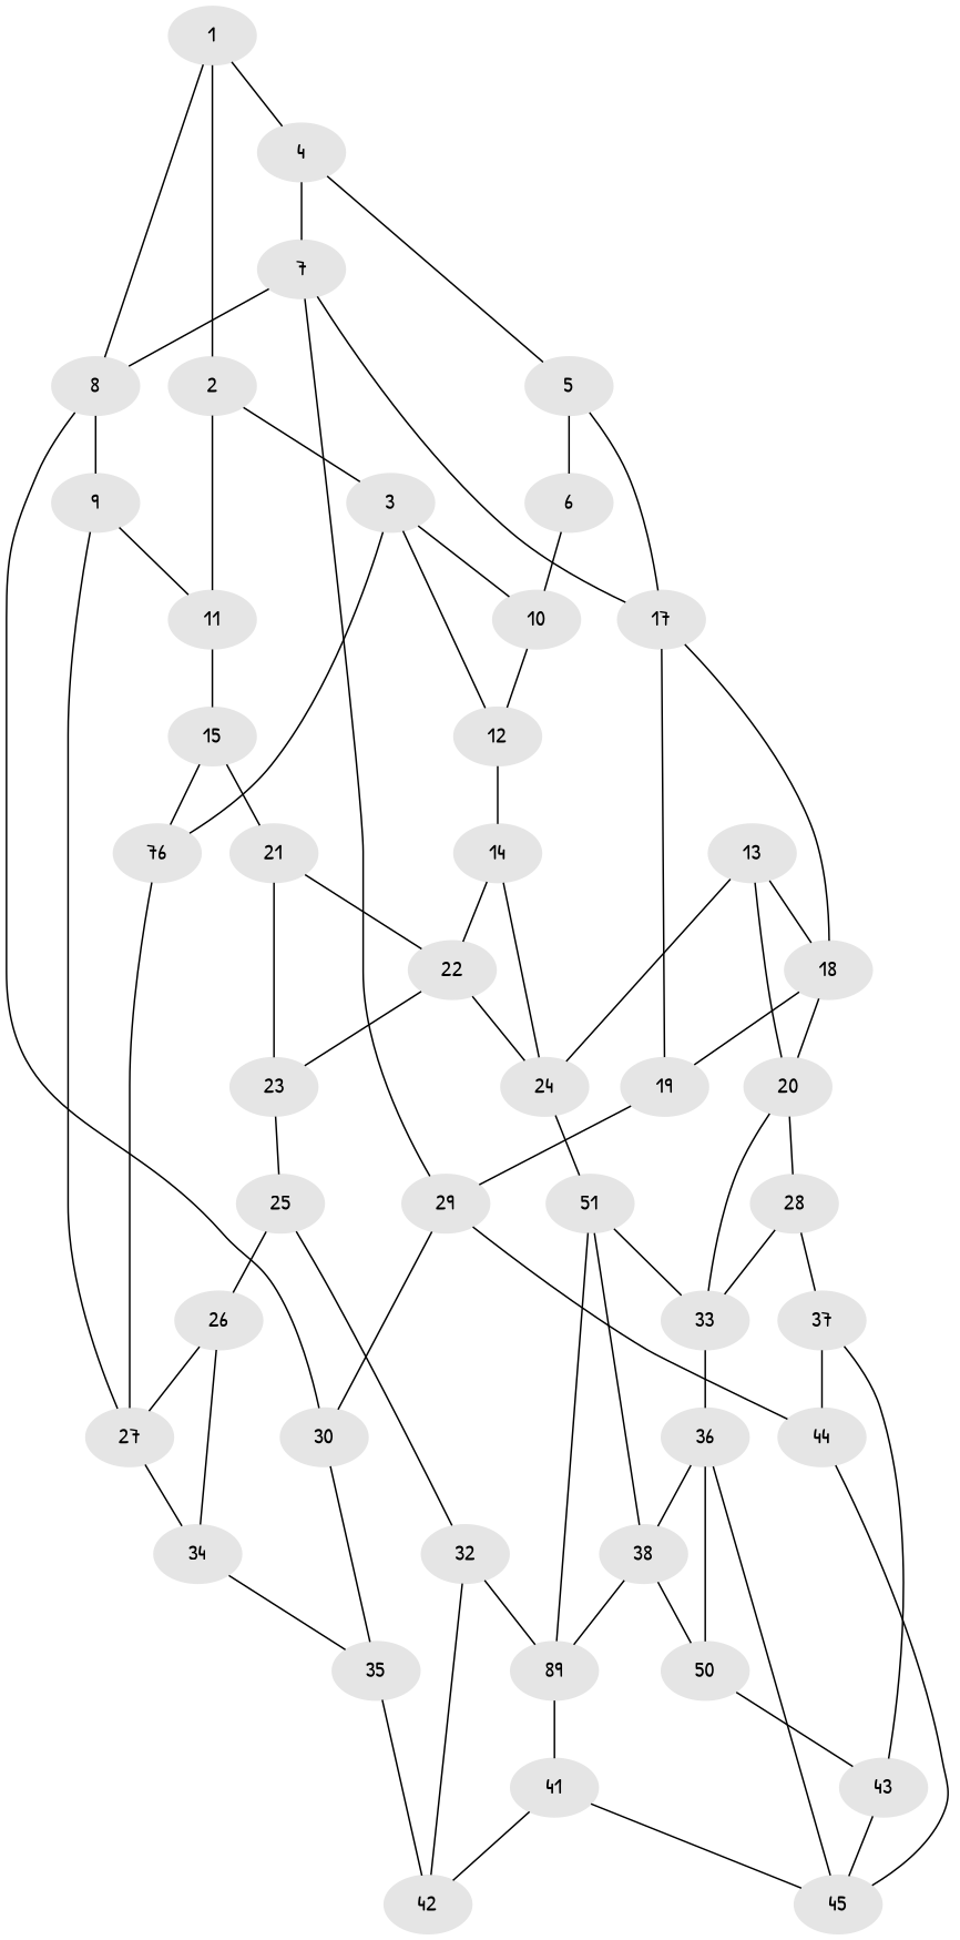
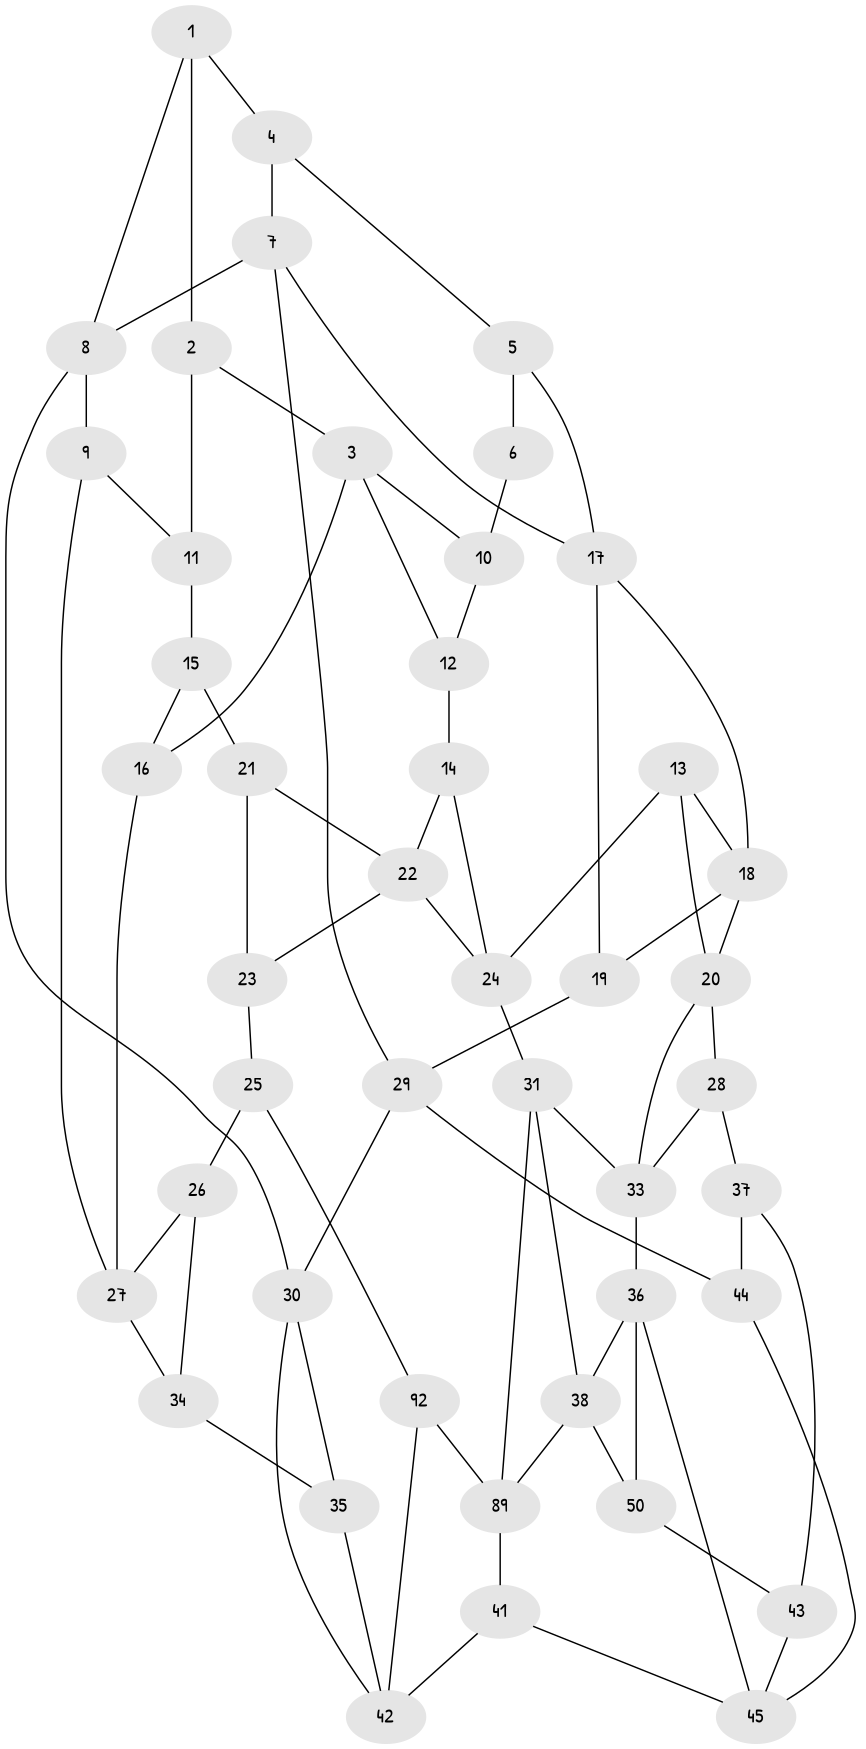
  graph {
    fontname="Patrick Hand"
    node [color=gray90 fontname="Patrick Hand" style=filled]
    edge [fontname="Patrick Hand" weight=1.0]
    1
    2
    4
    8
    3
    11
    5
    7
    9
    30
    10
    12
-   16 [label=76]
+   16
    15
    14
    6
    17
    29
    18
    19
    44
    27
    35
    42
    34
    21
    24
    22
    13
    20
    28
    33
-   31 [label=51]
+   31
    23
    37
    36
    25
    26
-   32
+   32 [label=92]
    38
    n41 [label=89]
    43
    45
    n44 [label=50]
    41
    1 -- 2
    1 -- 4
    1 -- 8
    2 -- 3
    2 -- 11 [weight=2.0]
    4 -- 5
    4 -- 7
    8 -- 9
    8 -- 30
    3 -- 10
    3 -- 12
    3 -- 16
    11 -- 15
    5 -- 6
    5 -- 17
    7 -- 8
    7 -- 17
    7 -- 29
    9 -- 11
    9 -- 27
    30 -- 35
+   30 -- 42
    10 -- 12
    12 -- 14 [weight=2.0]
    16 -- 27
    15 -- 16
    15 -- 21 [weight=2.0]
    14 -- 24
    14 -- 22
    6 -- 10 [weight=2.0]
    17 -- 18
    17 -- 19
    29 -- 30
    29 -- 44
    18 -- 19
    18 -- 20
    19 -- 29
    44 -- 45
    27 -- 34
    35 -- 42
    34 -- 35 [weight=2.0]
    21 -- 22
    21 -- 23
    24 -- 31
    22 -- 24
    22 -- 23
    13 -- 18
    13 -- 24
    13 -- 20
    20 -- 28
    20 -- 33
    28 -- 33
    28 -- 37
    33 -- 36
    31 -- 33
    31 -- 38
    31 -- n41
    23 -- 25
    37 -- 44 [weight=2.0]
    37 -- 43
    36 -- 38
    36 -- 45
    36 -- n44
    25 -- 26
    25 -- 32
    26 -- 27
    26 -- 34
    32 -- 42
    32 -- n41
    38 -- n41
    38 -- n44
    n41 -- 41
    43 -- 45
    n44 -- 43 [weight=2.0]
    41 -- 42
    41 -- 45
  }
